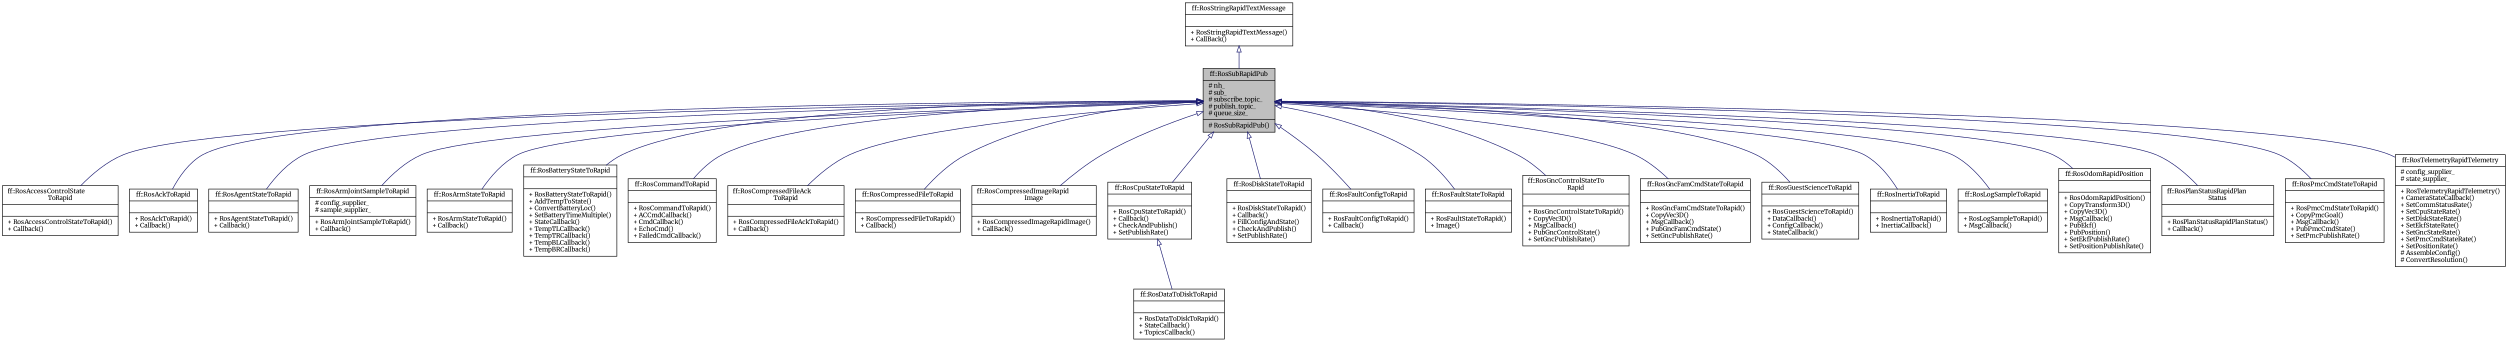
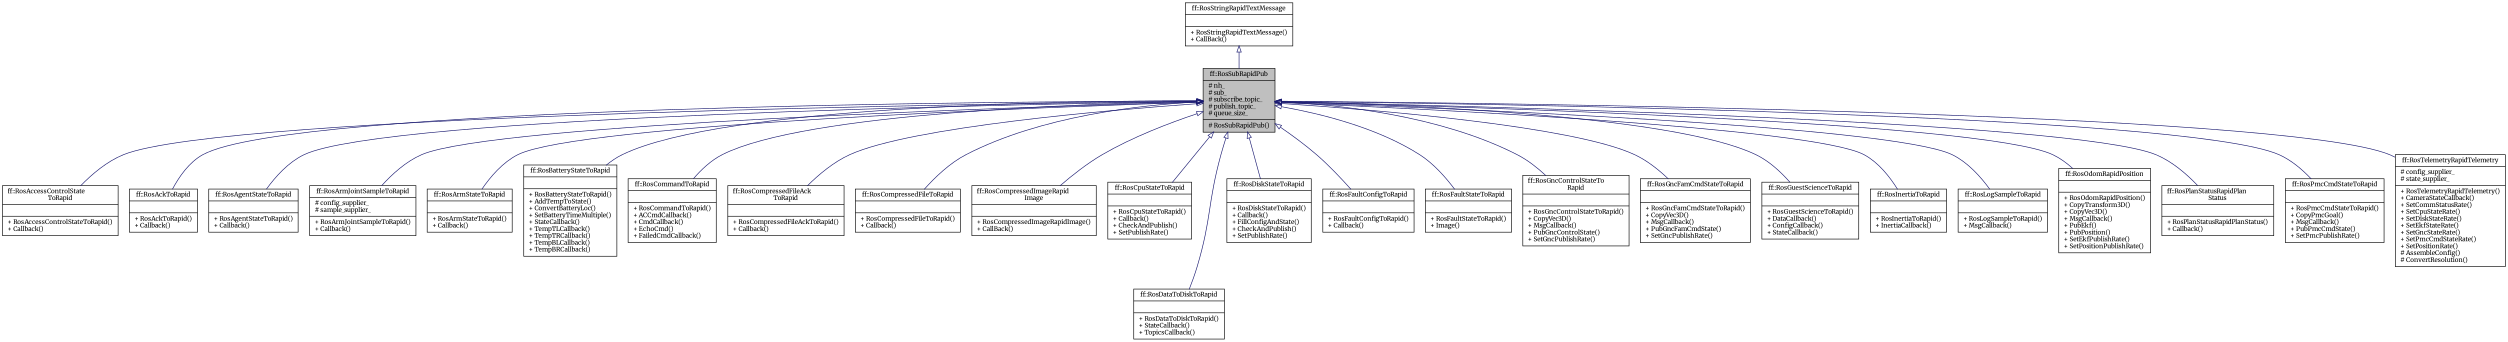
  digraph {
    fontname=Merriweather
    node [color=black fillcolor=white fontname=Merriweather fontsize=10 shape=record style=filled]
    edge [arrowtail=onormal color=midnightblue dir=back fontname=Merriweather fontsize=10 labelfontname=Helvetica labelfontsize=10 style=solid]
    n1 [fillcolor=grey75 fontcolor=black height=0.2 label="{ff::RosSubRapidPub\n|# nh_\l# sub_\l# subscribe_topic_\l# publish_topic_\l# queue_size_\l|# RosSubRapidPub()\l}" width=0.4]
    n2 [height=0.2 label="{ff::RosAccessControlState\lToRapid\n||+ RosAccessControlStateToRapid()\l+ Callback()\l}" width=0.4]
    n3 [height=0.2 label="{ff::RosAckToRapid\n||+ RosAckToRapid()\l+ Callback()\l}" width=0.4]
    n4 [height=0.2 label="{ff::RosAgentStateToRapid\n||+ RosAgentStateToRapid()\l+ Callback()\l}" width=0.4]
    n5 [height=0.2 label="{ff::RosArmJointSampleToRapid\n|# config_supplier_\l# sample_supplier_\l|+ RosArmJointSampleToRapid()\l+ Callback()\l}" width=0.4]
    n6 [height=0.2 label="{ff::RosArmStateToRapid\n||+ RosArmStateToRapid()\l+ Callback()\l}" width=0.4]
    n7 [height=0.2 label="{ff::RosBatteryStateToRapid\n||+ RosBatteryStateToRapid()\l+ AddTempToState()\l+ ConvertBatteryLoc()\l+ SetBatteryTimeMultiple()\l+ StateCallback()\l+ TempTLCallback()\l+ TempTRCallback()\l+ TempBLCallback()\l+ TempBRCallback()\l}" width=0.4]
    n8 [height=0.2 label="{ff::RosCommandToRapid\n||+ RosCommandToRapid()\l+ ACCmdCallback()\l+ CmdCallback()\l+ EchoCmd()\l+ FailedCmdCallback()\l}" width=0.4]
    n9 [height=0.2 label="{ff::RosCompressedFileAck\lToRapid\n||+ RosCompressedFileAckToRapid()\l+ Callback()\l}" width=0.4]
    n10 [height=0.2 label="{ff::RosCompressedFileToRapid\n||+ RosCompressedFileToRapid()\l+ Callback()\l}" width=0.4]
    n11 [height=0.2 label="{ff::RosCompressedImageRapid\lImage\n||+ RosCompressedImageRapidImage()\l+ CallBack()\l}" width=0.4]
    n12 [height=0.2 label="{ff::RosCpuStateToRapid\n||+ RosCpuStateToRapid()\l+ Callback()\l+ CheckAndPublish()\l+ SetPublishRate()\l}" width=0.4]
    n13 [height=0.2 label="{ff::RosDataToDiskToRapid\n||+ RosDataToDiskToRapid()\l+ StateCallback()\l+ TopicsCallback()\l}" width=0.4]
    n14 [height=0.2 label="{ff::RosDiskStateToRapid\n||+ RosDiskStateToRapid()\l+ Callback()\l+ FillConfigAndState()\l+ CheckAndPublish()\l+ SetPublishRate()\l}" width=0.4]
    n15 [height=0.2 label="{ff::RosFaultConfigToRapid\n||+ RosFaultConfigToRapid()\l+ Callback()\l}" width=0.4]
    n16 [height=0.2 label="{ff::RosFaultStateToRapid\n||+ RosFaultStateToRapid()\l+ Image()\l}" width=0.4]
    n17 [height=0.2 label="{ff::RosGncControlStateTo\lRapid\n||+ RosGncControlStateToRapid()\l+ CopyVec3D()\l+ MsgCallback()\l+ PubGncControlState()\l+ SetGncPublishRate()\l}" width=0.4]
    n18 [height=0.2 label="{ff::RosGncFamCmdStateToRapid\n||+ RosGncFamCmdStateToRapid()\l+ CopyVec3D()\l+ MsgCallback()\l+ PubGncFamCmdState()\l+ SetGncPublishRate()\l}" width=0.4]
    n19 [height=0.2 label="{ff::RosGuestScienceToRapid\n||+ RosGuestScienceToRapid()\l+ DataCallback()\l+ ConfigCallback()\l+ StateCallback()\l}" width=0.4]
    n20 [height=0.2 label="{ff::RosInertiaToRapid\n||+ RosInertiaToRapid()\l+ InertiaCallback()\l}" width=0.4]
    n21 [height=0.2 label="{ff::RosLogSampleToRapid\n||+ RosLogSampleToRapid()\l+ MsgCallback()\l}" width=0.4]
    n22 [height=0.2 label="{ff::RosOdomRapidPosition\n||+ RosOdomRapidPosition()\l+ CopyTransform3D()\l+ CopyVec3D()\l+ MsgCallback()\l+ PubEkf()\l+ PubPosition()\l+ SetEkfPublishRate()\l+ SetPositionPublishRate()\l}" width=0.4]
    n23 [height=0.2 label="{ff::RosPlanStatusRapidPlan\lStatus\n||+ RosPlanStatusRapidPlanStatus()\l+ Callback()\l}" width=0.4]
    n24 [height=0.2 label="{ff::RosPmcCmdStateToRapid\n||+ RosPmcCmdStateToRapid()\l+ CopyPmcGoal()\l+ MsgCallback()\l+ PubPmcCmdState()\l+ SetPmcPublishRate()\l}" width=0.4]
    n25 [height=0.2 label="{ff::RosTelemetryRapidTelemetry\n|# config_supplier_\l# state_supplier_\l|+ RosTelemetryRapidTelemetry()\l+ CameraStateCallback()\l+ SetCommStatusRate()\l+ SetCpuStateRate()\l+ SetDiskStateRate()\l+ SetEkfStateRate()\l+ SetGncStateRate()\l+ SetPmcCmdStateRate()\l+ SetPositionRate()\l# AssembleConfig()\l# ConvertResolution()\l}" width=0.4]
    n26 [height=0.2 label="{ff::RosStringRapidTextMessage\n||+ RosStringRapidTextMessage()\l+ CallBack()\l}" width=0.4]
    n1 -> n2
    n1 -> n3
    n1 -> n4
    n1 -> n5
    n1 -> n6
    n1 -> n7
    n1 -> n8
    n1 -> n9
    n1 -> n10
    n1 -> n11
    n1 -> n12
-   n12 -> n13
+   n1 -> n13
    n1 -> n14
    n1 -> n15
    n1 -> n16
    n1 -> n17
    n1 -> n18
    n1 -> n19
    n1 -> n20
    n1 -> n21
    n1 -> n22
    n1 -> n23
    n1 -> n24
    n1 -> n25
    n26 -> n1
  }
